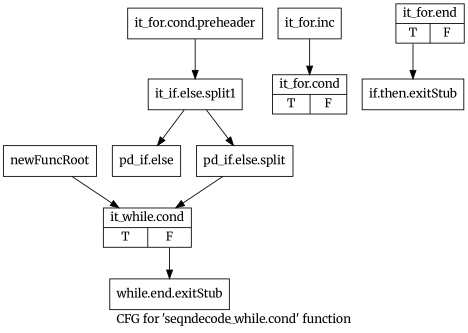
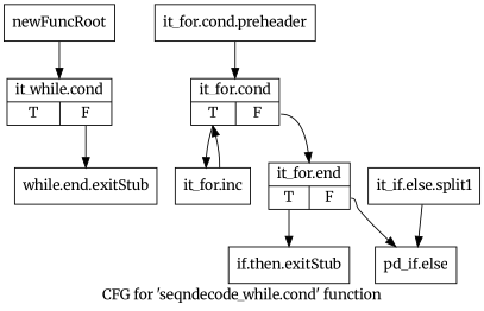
  digraph {
    fontname=Merriweather
    label="CFG for 'seqndecode_while.cond' function"
    node [fontname=Merriweather shape=record]
    edge [fontname=Merriweather]
    n1 [label="{newFuncRoot}"]
    n2 [label="{it_while.cond|{<s0>T|<s1>F}}"]
    n3 [label="{while.end.exitStub}"]
    n4 [label="{it_for.cond.preheader}"]
    n5 [label="{it_for.cond|{<s0>T|<s1>F}}"]
    n6 [label="{if.then.exitStub}"]
    n7 [label="{it_for.inc}"]
    n8 [label="{it_for.end|{<s0>T|<s1>F}}"]
    n9 [label="{pd_if.else}"]
    n10 [label="{it_if.else.split1}"]
-   n11 [label="{pd_if.else.split}"]
    n1 -> n2
    n2 -> n3 [tailport=s1]
-   n4 -> n10
+   n4 -> n5
+   n5 -> n7 [tailport=s0]
+   n5 -> n8 [tailport=s1]
    n7 -> n5
    n8 -> n6 [tailport=s0]
+   n8 -> n9 [tailport=s1]
    n10 -> n9
-   n10 -> n11
-   n11 -> n2
  }
